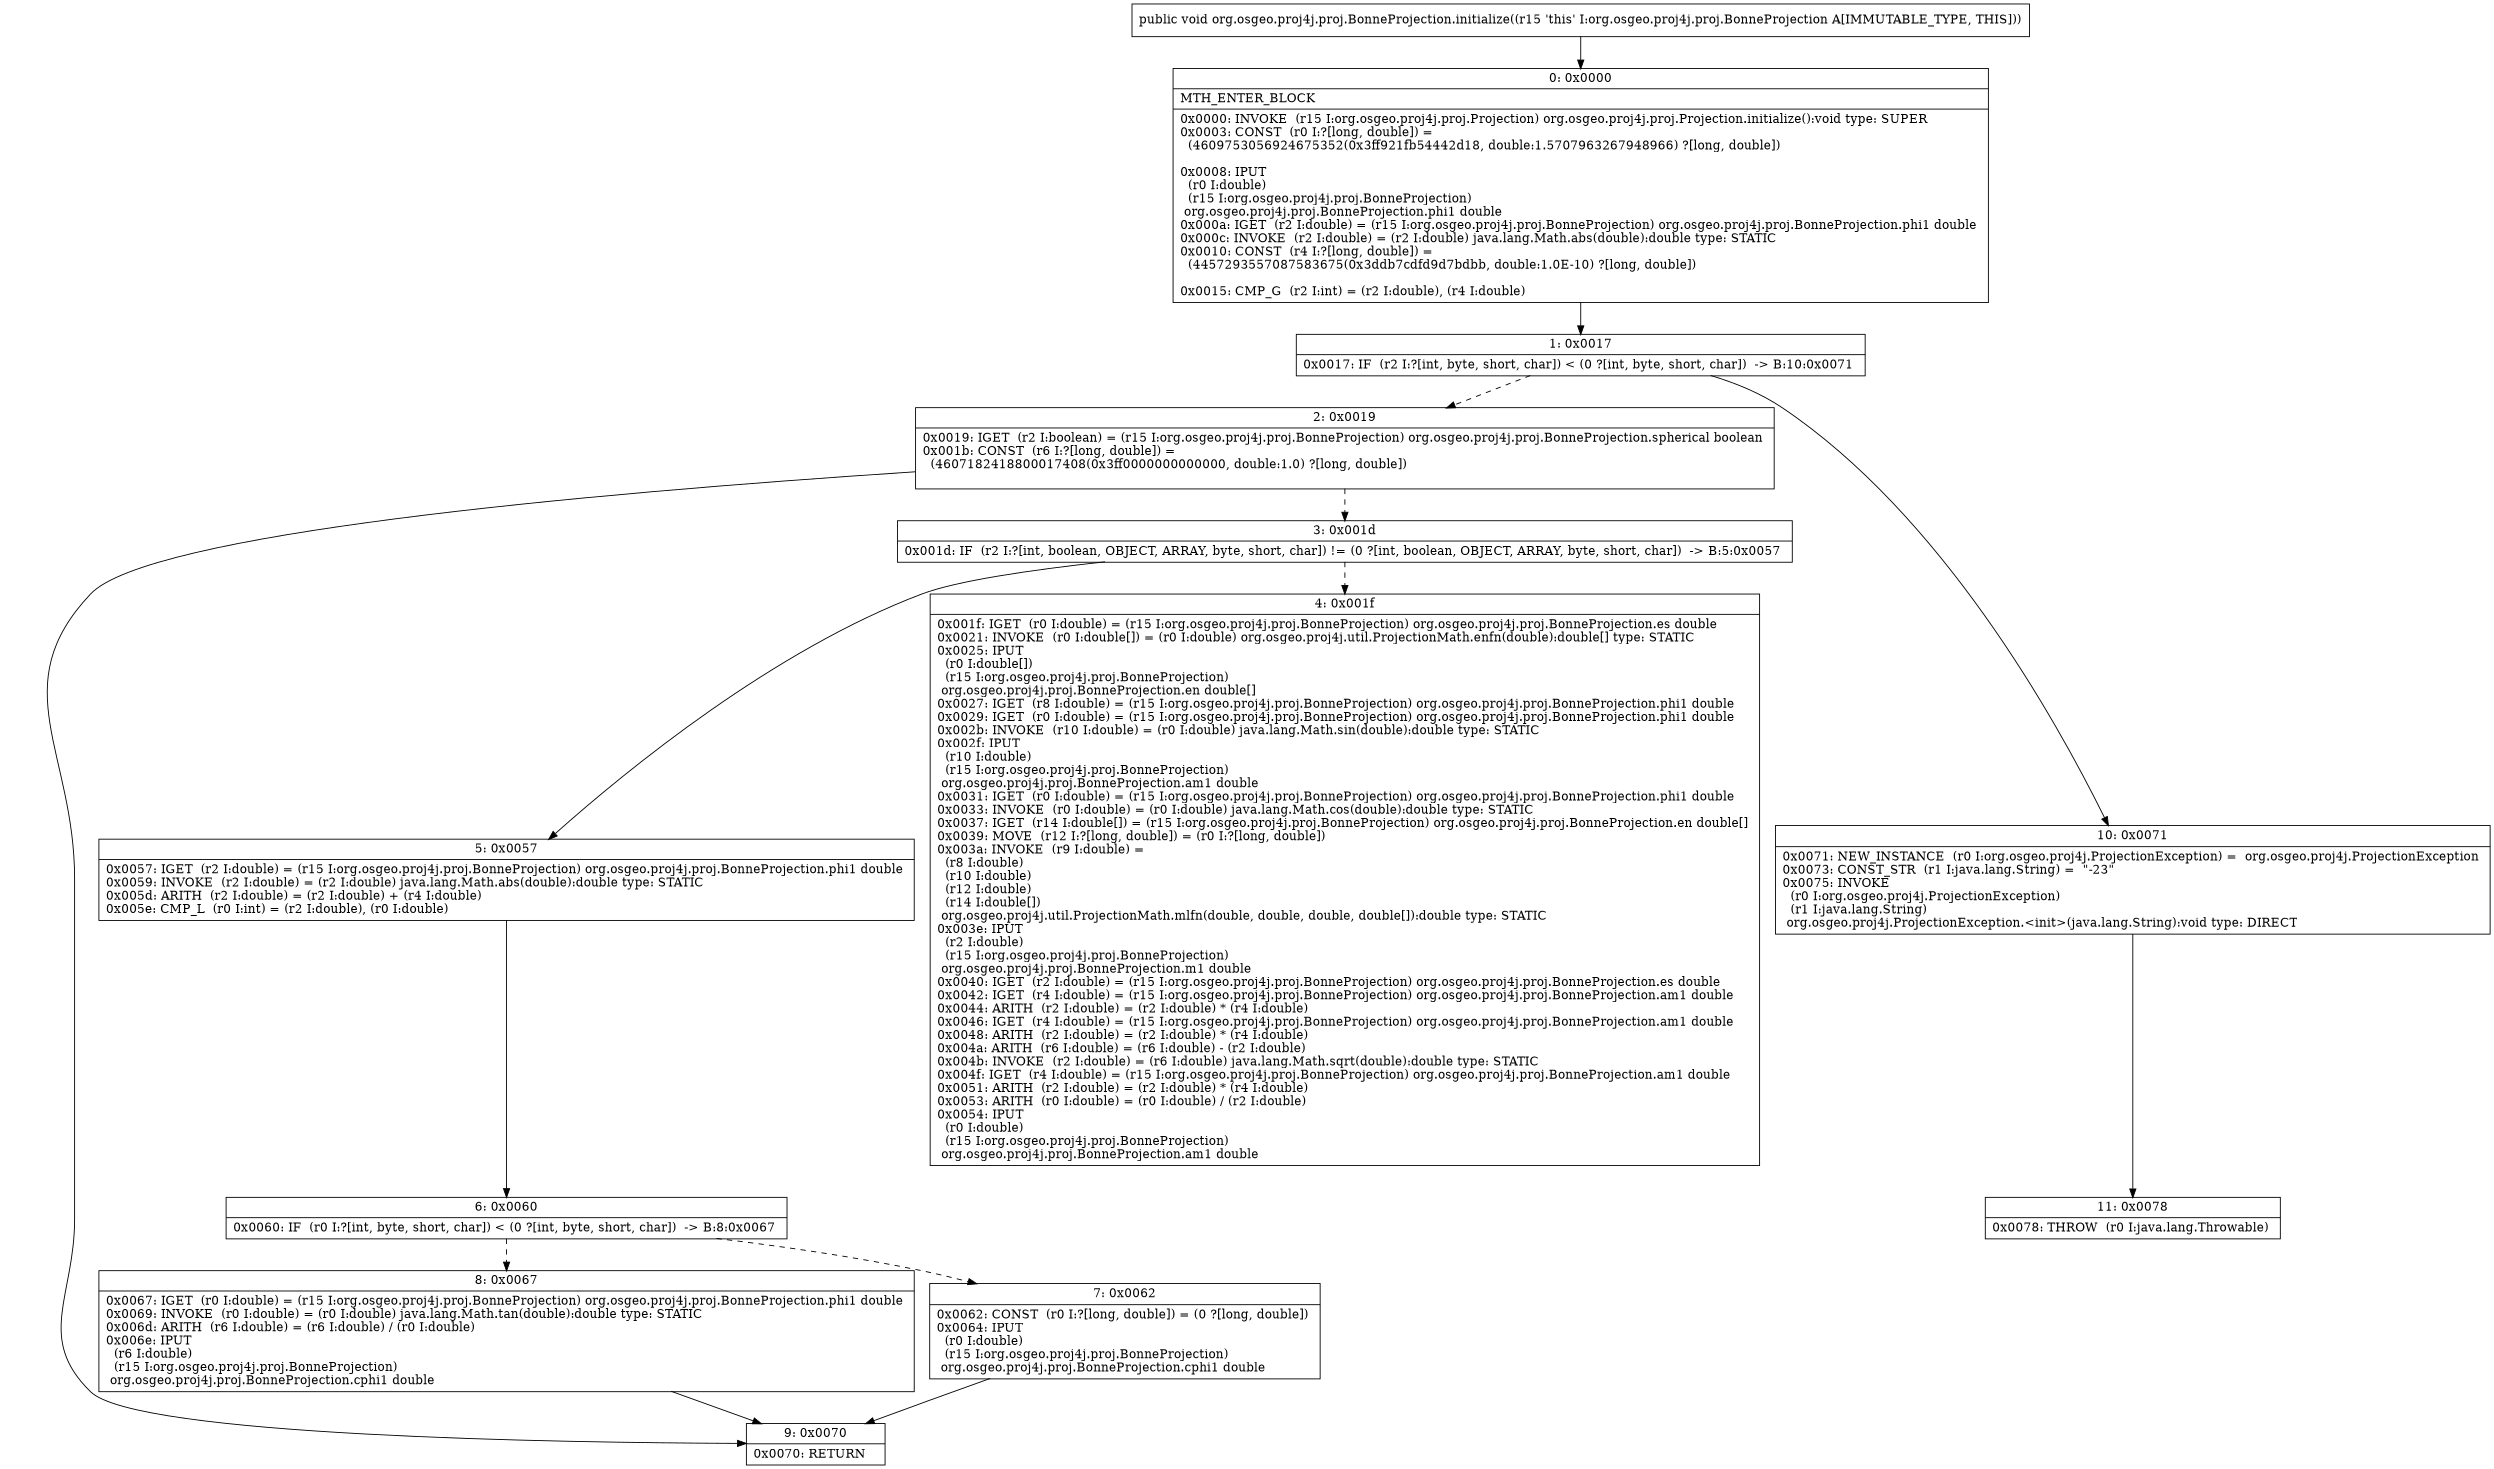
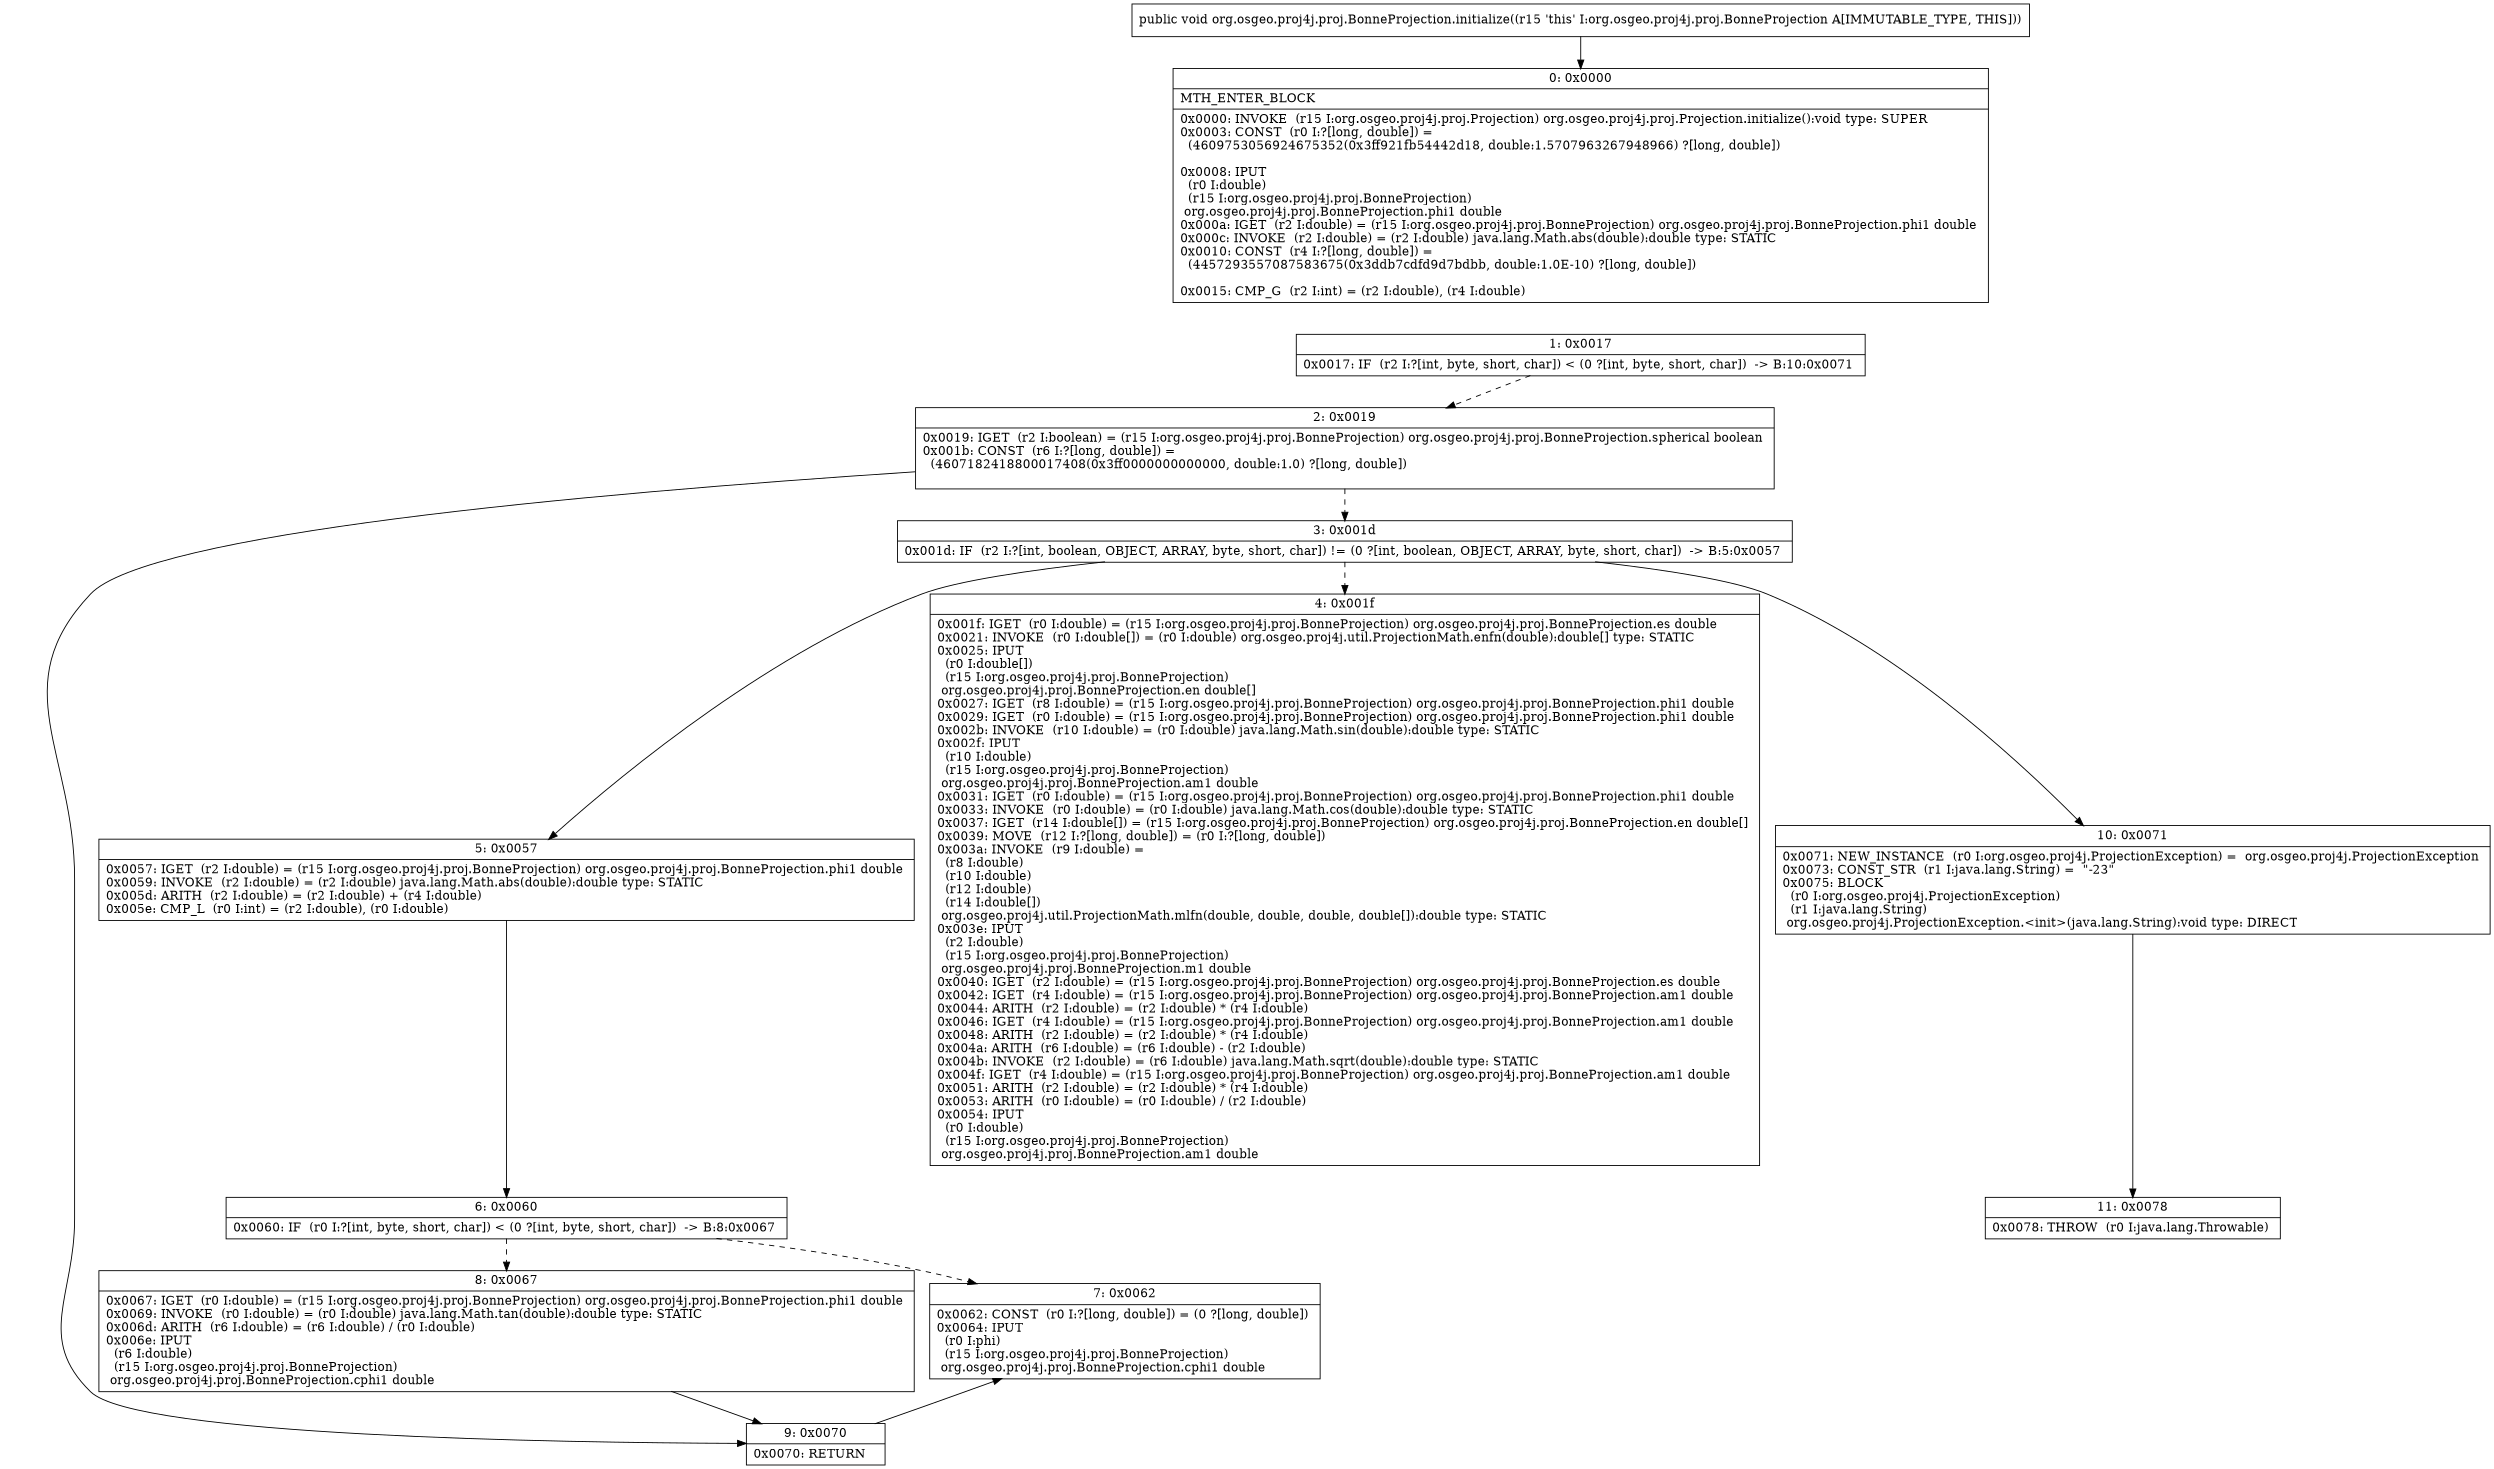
  digraph {
    node [shape=record]
    n1 [label="{0\:\ 0x0000|MTH_ENTER_BLOCK\l|0x0000: INVOKE  (r15 I:org.osgeo.proj4j.proj.Projection) org.osgeo.proj4j.proj.Projection.initialize():void type: SUPER \l0x0003: CONST  (r0 I:?[long, double]) = \l  (4609753056924675352(0x3ff921fb54442d18, double:1.5707963267948966) ?[long, double])\l \l0x0008: IPUT  \l  (r0 I:double)\l  (r15 I:org.osgeo.proj4j.proj.BonneProjection)\l org.osgeo.proj4j.proj.BonneProjection.phi1 double \l0x000a: IGET  (r2 I:double) = (r15 I:org.osgeo.proj4j.proj.BonneProjection) org.osgeo.proj4j.proj.BonneProjection.phi1 double \l0x000c: INVOKE  (r2 I:double) = (r2 I:double) java.lang.Math.abs(double):double type: STATIC \l0x0010: CONST  (r4 I:?[long, double]) = \l  (4457293557087583675(0x3ddb7cdfd9d7bdbb, double:1.0E\-10) ?[long, double])\l \l0x0015: CMP_G  (r2 I:int) = (r2 I:double), (r4 I:double) \l}"]
    n2 [label="{1\:\ 0x0017|0x0017: IF  (r2 I:?[int, byte, short, char]) \< (0 ?[int, byte, short, char])  \-\> B:10:0x0071 \l}"]
    n3 [label="{2\:\ 0x0019|0x0019: IGET  (r2 I:boolean) = (r15 I:org.osgeo.proj4j.proj.BonneProjection) org.osgeo.proj4j.proj.BonneProjection.spherical boolean \l0x001b: CONST  (r6 I:?[long, double]) = \l  (4607182418800017408(0x3ff0000000000000, double:1.0) ?[long, double])\l \l}"]
-   n4 [label="{10\:\ 0x0071|0x0071: NEW_INSTANCE  (r0 I:org.osgeo.proj4j.ProjectionException) =  org.osgeo.proj4j.ProjectionException \l0x0073: CONST_STR  (r1 I:java.lang.String) =  \"\-23\" \l0x0075: INVOKE  \l  (r0 I:org.osgeo.proj4j.ProjectionException)\l  (r1 I:java.lang.String)\l org.osgeo.proj4j.ProjectionException.\<init\>(java.lang.String):void type: DIRECT \l}"]
+   n4 [label="{10\:\ 0x0071|0x0071: NEW_INSTANCE  (r0 I:org.osgeo.proj4j.ProjectionException) =  org.osgeo.proj4j.ProjectionException \l0x0073: CONST_STR  (r1 I:java.lang.String) =  \"\-23\" \l0x0075: BLOCK  \l  (r0 I:org.osgeo.proj4j.ProjectionException)\l  (r1 I:java.lang.String)\l org.osgeo.proj4j.ProjectionException.\<init\>(java.lang.String):void type: DIRECT \l}"]
    n5 [label="{3\:\ 0x001d|0x001d: IF  (r2 I:?[int, boolean, OBJECT, ARRAY, byte, short, char]) != (0 ?[int, boolean, OBJECT, ARRAY, byte, short, char])  \-\> B:5:0x0057 \l}"]
    n6 [label="{9\:\ 0x0070|0x0070: RETURN   \l}"]
    n7 [label="{11\:\ 0x0078|0x0078: THROW  (r0 I:java.lang.Throwable) \l}"]
    n8 [label="{4\:\ 0x001f|0x001f: IGET  (r0 I:double) = (r15 I:org.osgeo.proj4j.proj.BonneProjection) org.osgeo.proj4j.proj.BonneProjection.es double \l0x0021: INVOKE  (r0 I:double[]) = (r0 I:double) org.osgeo.proj4j.util.ProjectionMath.enfn(double):double[] type: STATIC \l0x0025: IPUT  \l  (r0 I:double[])\l  (r15 I:org.osgeo.proj4j.proj.BonneProjection)\l org.osgeo.proj4j.proj.BonneProjection.en double[] \l0x0027: IGET  (r8 I:double) = (r15 I:org.osgeo.proj4j.proj.BonneProjection) org.osgeo.proj4j.proj.BonneProjection.phi1 double \l0x0029: IGET  (r0 I:double) = (r15 I:org.osgeo.proj4j.proj.BonneProjection) org.osgeo.proj4j.proj.BonneProjection.phi1 double \l0x002b: INVOKE  (r10 I:double) = (r0 I:double) java.lang.Math.sin(double):double type: STATIC \l0x002f: IPUT  \l  (r10 I:double)\l  (r15 I:org.osgeo.proj4j.proj.BonneProjection)\l org.osgeo.proj4j.proj.BonneProjection.am1 double \l0x0031: IGET  (r0 I:double) = (r15 I:org.osgeo.proj4j.proj.BonneProjection) org.osgeo.proj4j.proj.BonneProjection.phi1 double \l0x0033: INVOKE  (r0 I:double) = (r0 I:double) java.lang.Math.cos(double):double type: STATIC \l0x0037: IGET  (r14 I:double[]) = (r15 I:org.osgeo.proj4j.proj.BonneProjection) org.osgeo.proj4j.proj.BonneProjection.en double[] \l0x0039: MOVE  (r12 I:?[long, double]) = (r0 I:?[long, double]) \l0x003a: INVOKE  (r9 I:double) = \l  (r8 I:double)\l  (r10 I:double)\l  (r12 I:double)\l  (r14 I:double[])\l org.osgeo.proj4j.util.ProjectionMath.mlfn(double, double, double, double[]):double type: STATIC \l0x003e: IPUT  \l  (r2 I:double)\l  (r15 I:org.osgeo.proj4j.proj.BonneProjection)\l org.osgeo.proj4j.proj.BonneProjection.m1 double \l0x0040: IGET  (r2 I:double) = (r15 I:org.osgeo.proj4j.proj.BonneProjection) org.osgeo.proj4j.proj.BonneProjection.es double \l0x0042: IGET  (r4 I:double) = (r15 I:org.osgeo.proj4j.proj.BonneProjection) org.osgeo.proj4j.proj.BonneProjection.am1 double \l0x0044: ARITH  (r2 I:double) = (r2 I:double) * (r4 I:double) \l0x0046: IGET  (r4 I:double) = (r15 I:org.osgeo.proj4j.proj.BonneProjection) org.osgeo.proj4j.proj.BonneProjection.am1 double \l0x0048: ARITH  (r2 I:double) = (r2 I:double) * (r4 I:double) \l0x004a: ARITH  (r6 I:double) = (r6 I:double) \- (r2 I:double) \l0x004b: INVOKE  (r2 I:double) = (r6 I:double) java.lang.Math.sqrt(double):double type: STATIC \l0x004f: IGET  (r4 I:double) = (r15 I:org.osgeo.proj4j.proj.BonneProjection) org.osgeo.proj4j.proj.BonneProjection.am1 double \l0x0051: ARITH  (r2 I:double) = (r2 I:double) * (r4 I:double) \l0x0053: ARITH  (r0 I:double) = (r0 I:double) \/ (r2 I:double) \l0x0054: IPUT  \l  (r0 I:double)\l  (r15 I:org.osgeo.proj4j.proj.BonneProjection)\l org.osgeo.proj4j.proj.BonneProjection.am1 double \l}"]
    n9 [label="{5\:\ 0x0057|0x0057: IGET  (r2 I:double) = (r15 I:org.osgeo.proj4j.proj.BonneProjection) org.osgeo.proj4j.proj.BonneProjection.phi1 double \l0x0059: INVOKE  (r2 I:double) = (r2 I:double) java.lang.Math.abs(double):double type: STATIC \l0x005d: ARITH  (r2 I:double) = (r2 I:double) + (r4 I:double) \l0x005e: CMP_L  (r0 I:int) = (r2 I:double), (r0 I:double) \l}"]
    n10 [label="{6\:\ 0x0060|0x0060: IF  (r0 I:?[int, byte, short, char]) \< (0 ?[int, byte, short, char])  \-\> B:8:0x0067 \l}"]
-   n11 [label="{7\:\ 0x0062|0x0062: CONST  (r0 I:?[long, double]) = (0 ?[long, double]) \l0x0064: IPUT  \l  (r0 I:double)\l  (r15 I:org.osgeo.proj4j.proj.BonneProjection)\l org.osgeo.proj4j.proj.BonneProjection.cphi1 double \l}"]
+   n11 [label="{7\:\ 0x0062|0x0062: CONST  (r0 I:?[long, double]) = (0 ?[long, double]) \l0x0064: IPUT  \l  (r0 I:phi)\l  (r15 I:org.osgeo.proj4j.proj.BonneProjection)\l org.osgeo.proj4j.proj.BonneProjection.cphi1 double \l}"]
    n12 [label="{8\:\ 0x0067|0x0067: IGET  (r0 I:double) = (r15 I:org.osgeo.proj4j.proj.BonneProjection) org.osgeo.proj4j.proj.BonneProjection.phi1 double \l0x0069: INVOKE  (r0 I:double) = (r0 I:double) java.lang.Math.tan(double):double type: STATIC \l0x006d: ARITH  (r6 I:double) = (r6 I:double) \/ (r0 I:double) \l0x006e: IPUT  \l  (r6 I:double)\l  (r15 I:org.osgeo.proj4j.proj.BonneProjection)\l org.osgeo.proj4j.proj.BonneProjection.cphi1 double \l}"]
    n13 [label="{public void org.osgeo.proj4j.proj.BonneProjection.initialize((r15 'this' I:org.osgeo.proj4j.proj.BonneProjection A[IMMUTABLE_TYPE, THIS])) }"]
-   n1 -> n2
    n2 -> n3 [style=dashed]
-   n2 -> n4
+   n5 -> n4
    n3 -> n5 [style=dashed]
    n3 -> n6
    n4 -> n7
    n5 -> n8 [style=dashed]
    n5 -> n9
    n9 -> n10
    n10 -> n11 [style=dashed]
    n10 -> n12 [style=dashed]
-   n11 -> n6
+   n6 -> n11
    n12 -> n6
    n13 -> n1
  }
